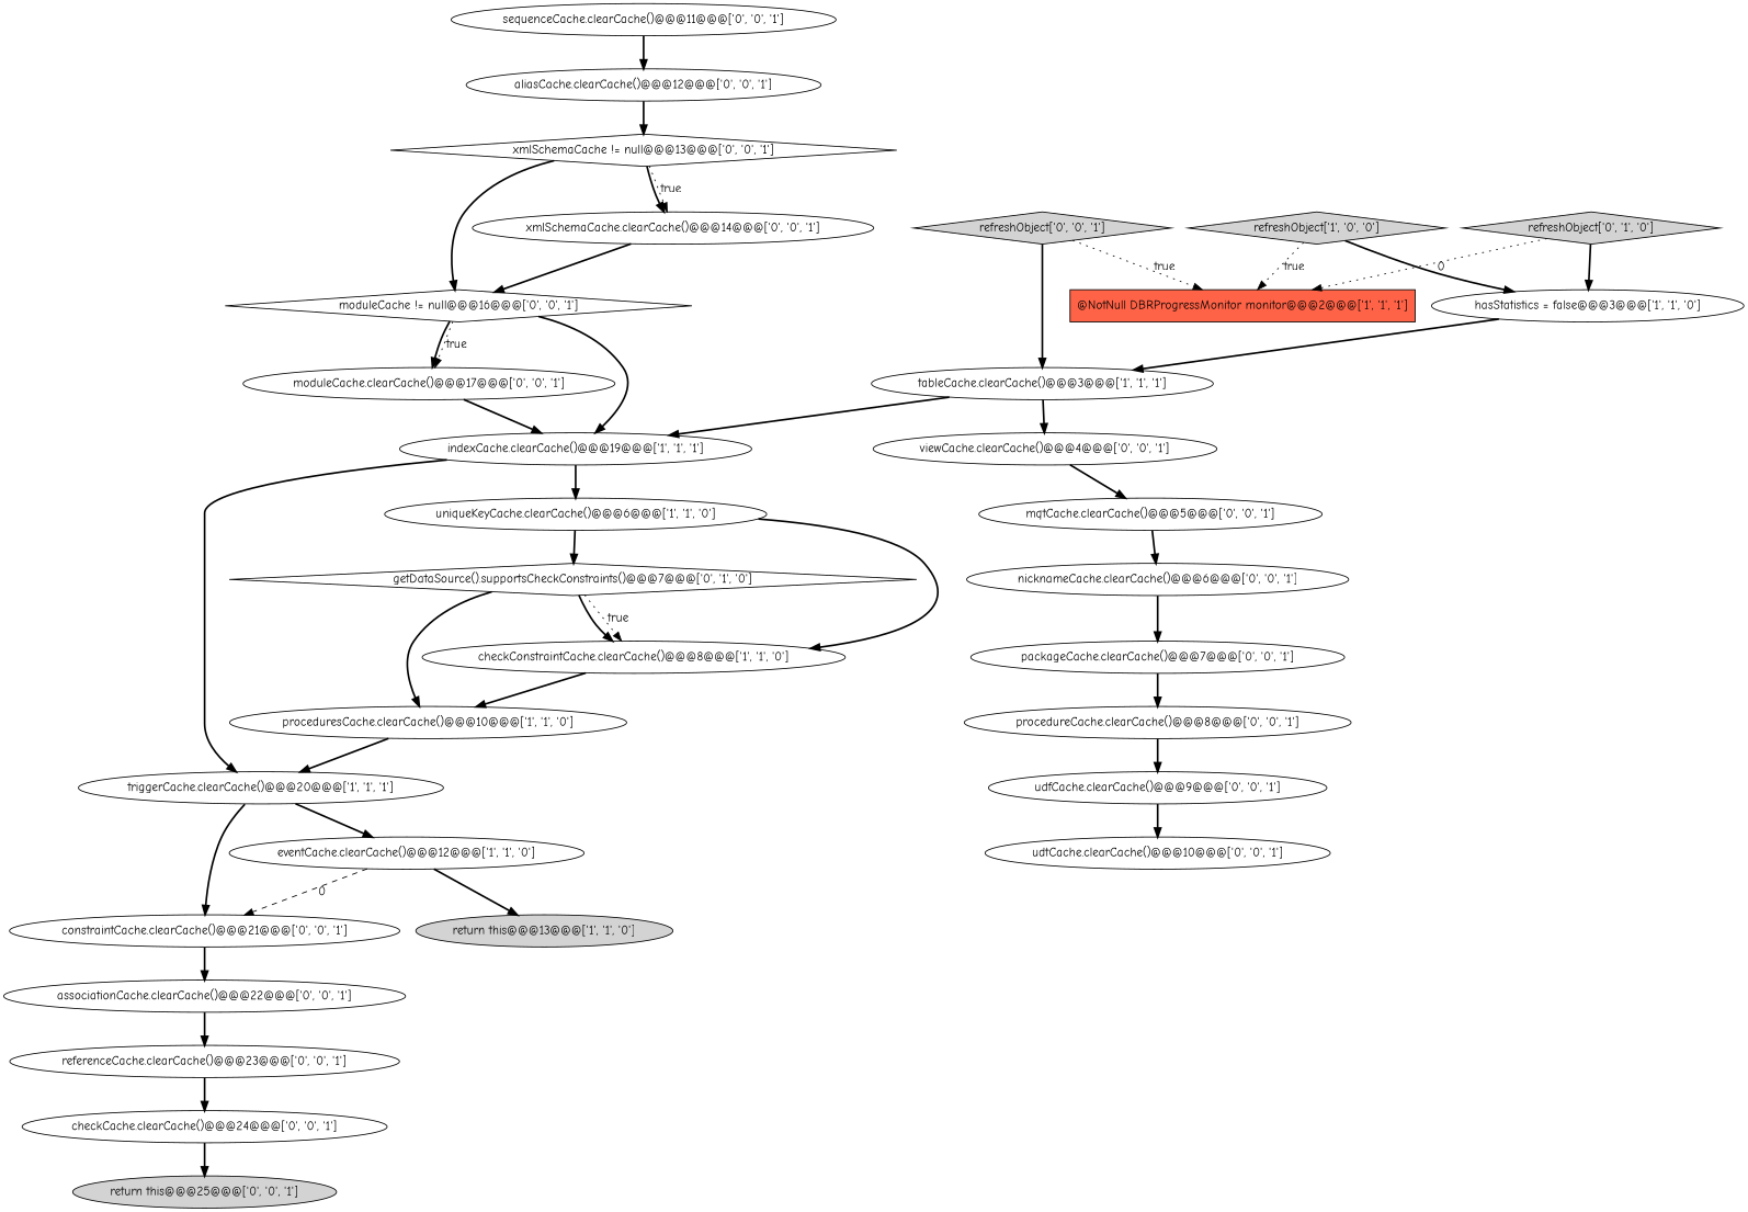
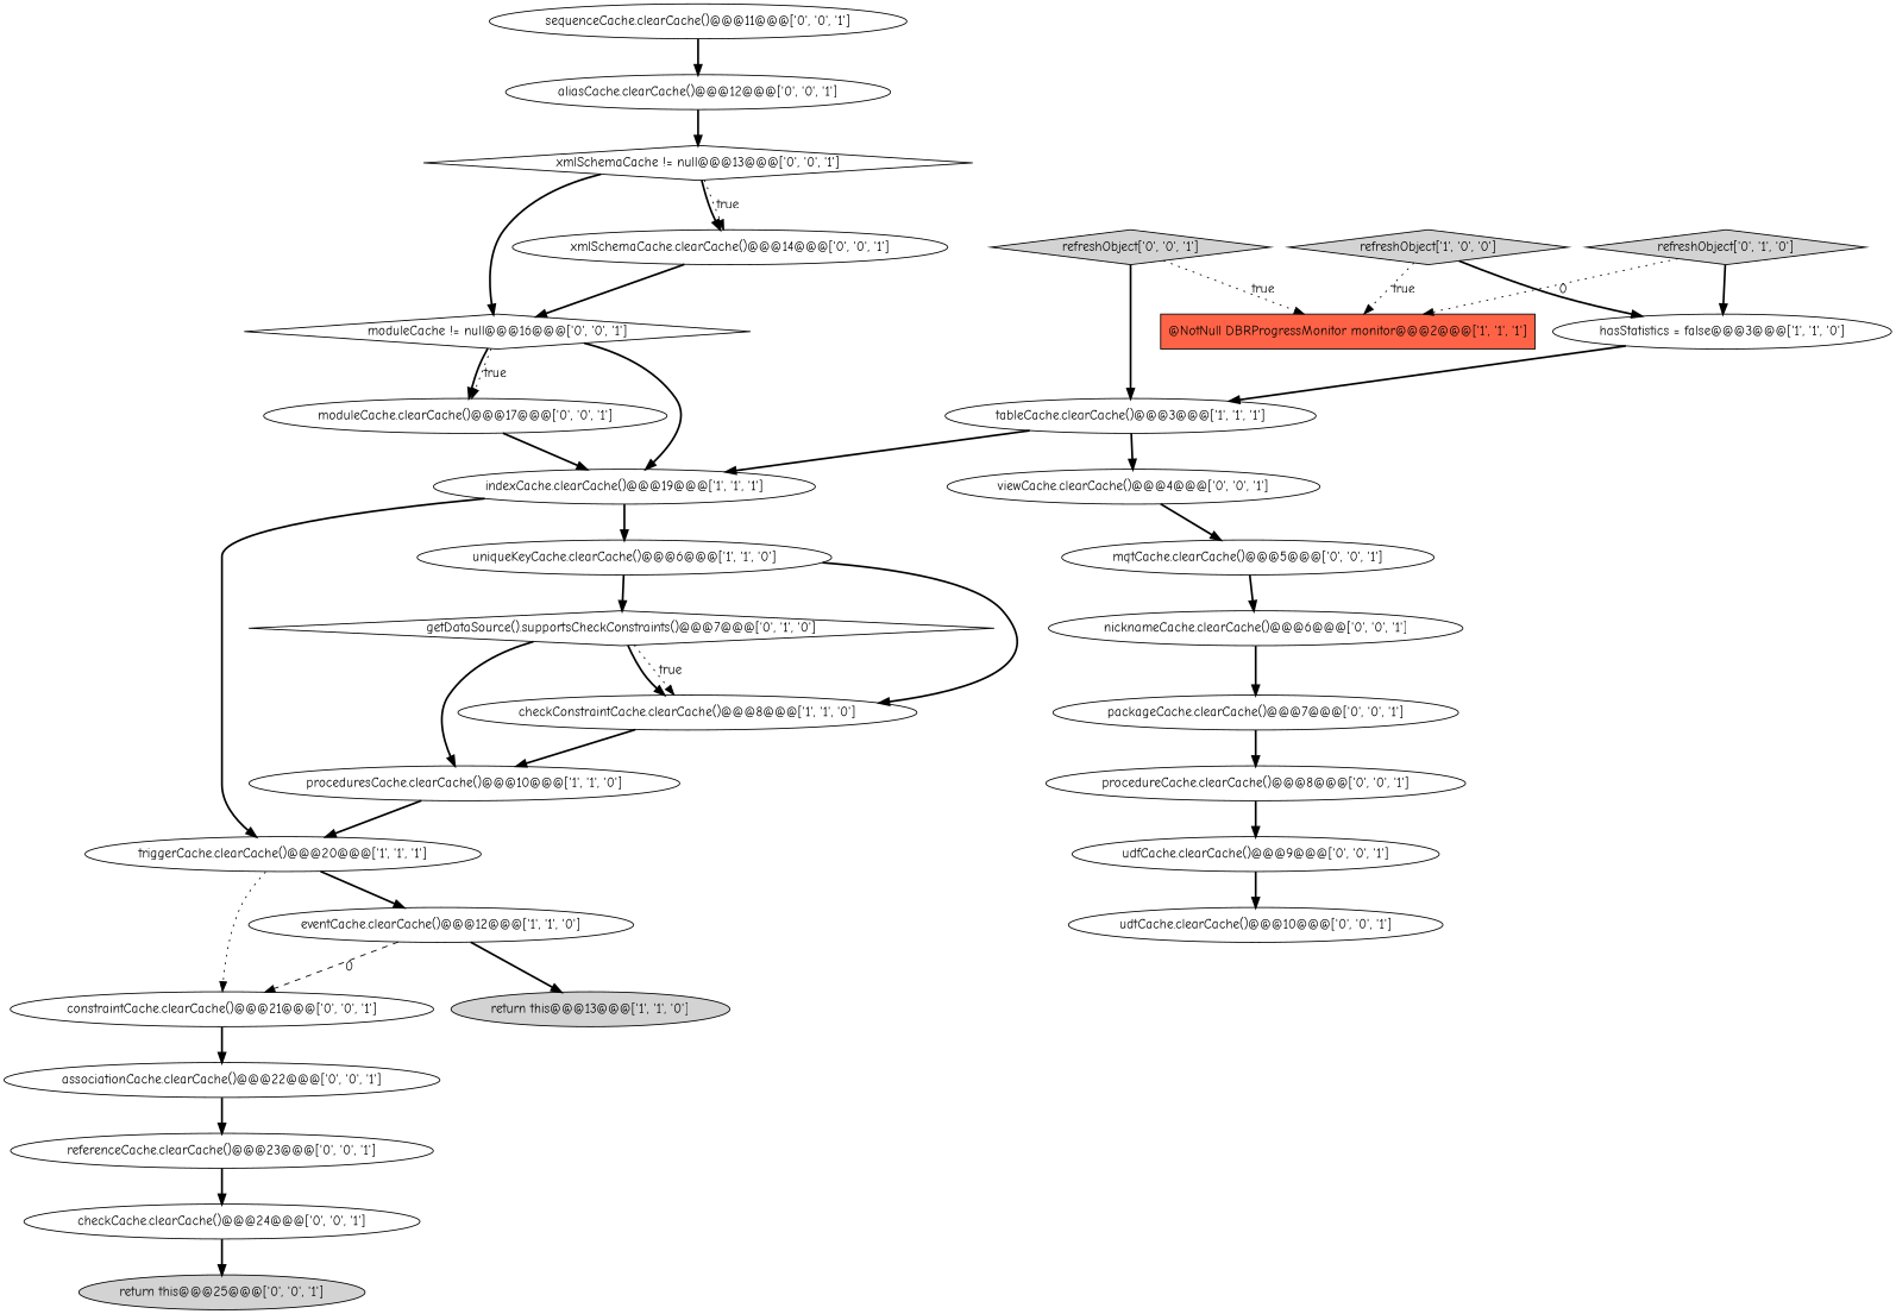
  digraph {
    fontname="Comic Neue"
    node [fillcolor=white fontname="Comic Neue" shape=ellipse style=filled]
    edge [fontname="Comic Neue" style=bold]
    n1 [label="viewCache.clearCache()@@@4@@@['0', '0', '1']"]
    n2 [label="mqtCache.clearCache()@@@5@@@['0', '0', '1']"]
    n3 [label="nicknameCache.clearCache()@@@6@@@['0', '0', '1']"]
    n4 [label="checkCache.clearCache()@@@24@@@['0', '0', '1']"]
    n5 [fillcolor=lightgray label="return this@@@25@@@['0', '0', '1']"]
    n6 [label="aliasCache.clearCache()@@@12@@@['0', '0', '1']"]
    n7 [label="xmlSchemaCache != null@@@13@@@['0', '0', '1']" shape=diamond]
    n8 [label="xmlSchemaCache.clearCache()@@@14@@@['0', '0', '1']"]
    n9 [label="moduleCache != null@@@16@@@['0', '0', '1']" shape=diamond]
    n10 [label="sequenceCache.clearCache()@@@11@@@['0', '0', '1']"]
    n11 [label="udtCache.clearCache()@@@10@@@['0', '0', '1']"]
    n12 [label="indexCache.clearCache()@@@19@@@['1', '1', '1']"]
    n13 [label="triggerCache.clearCache()@@@20@@@['1', '1', '1']"]
    n14 [label="uniqueKeyCache.clearCache()@@@6@@@['1', '1', '0']"]
    n15 [label="constraintCache.clearCache()@@@21@@@['0', '0', '1']"]
    n16 [label="eventCache.clearCache()@@@12@@@['1', '1', '0']"]
    n17 [label="checkConstraintCache.clearCache()@@@8@@@['1', '1', '0']"]
    n18 [label="getDataSource().supportsCheckConstraints()@@@7@@@['0', '1', '0']" shape=diamond]
    n19 [label="moduleCache.clearCache()@@@17@@@['0', '0', '1']"]
    n20 [label="associationCache.clearCache()@@@22@@@['0', '0', '1']"]
    n21 [label="referenceCache.clearCache()@@@23@@@['0', '0', '1']"]
    n22 [label="packageCache.clearCache()@@@7@@@['0', '0', '1']"]
    n23 [label="procedureCache.clearCache()@@@8@@@['0', '0', '1']"]
    n24 [label="udfCache.clearCache()@@@9@@@['0', '0', '1']"]
    n25 [label="proceduresCache.clearCache()@@@10@@@['1', '1', '0']"]
    n26 [label="hasStatistics = false@@@3@@@['1', '1', '0']"]
    n27 [label="tableCache.clearCache()@@@3@@@['1', '1', '1']"]
    n28 [fillcolor=lightgray label="return this@@@13@@@['1', '1', '0']"]
    n29 [fillcolor=lightgray label="refreshObject['1', '0', '0']" shape=diamond]
    n30 [fillcolor=tomato label="@NotNull DBRProgressMonitor monitor@@@2@@@['1', '1', '1']" shape=box]
    n31 [fillcolor=lightgray label="refreshObject['0', '1', '0']" shape=diamond]
    n32 [fillcolor=lightgray label="refreshObject['0', '0', '1']" shape=diamond]
    n1 -> n2
    n2 -> n3
    n3 -> n22
    n4 -> n5
    n6 -> n7
    n7 -> n8 [label=true style=dotted]
    n7 -> n8
    n7 -> n9
    n8 -> n9
    n9 -> n12
    n9 -> n19
    n9 -> n19 [label=true style=dotted]
    n10 -> n6
    n12 -> n13
    n12 -> n14
-   n13 -> n15
+   n13 -> n15 [style=dotted]
    n13 -> n16
    n14 -> n17
    n14 -> n18
    n15 -> n20
    n16 -> n15 [label=0 style=dashed]
    n16 -> n28
    n17 -> n25
    n18 -> n17 [label=true style=dotted]
    n18 -> n17
    n18 -> n25
    n19 -> n12
    n20 -> n21
    n21 -> n4
    n22 -> n23
    n23 -> n24
    n24 -> n11
    n25 -> n13
    n26 -> n27
    n27 -> n1
    n27 -> n12
    n29 -> n26
    n29 -> n30 [label=true style=dotted]
    n31 -> n26
    n31 -> n30 [label=0 style=dotted]
    n32 -> n27
    n32 -> n30 [label=true style=dotted]
  }
